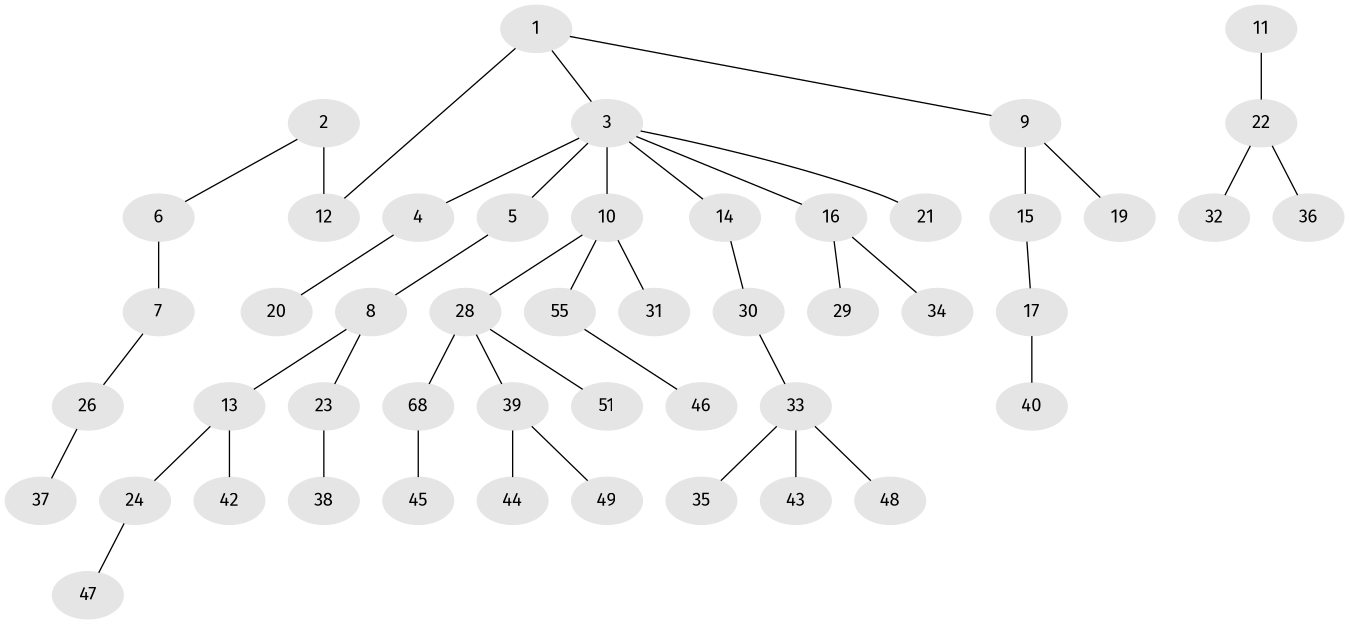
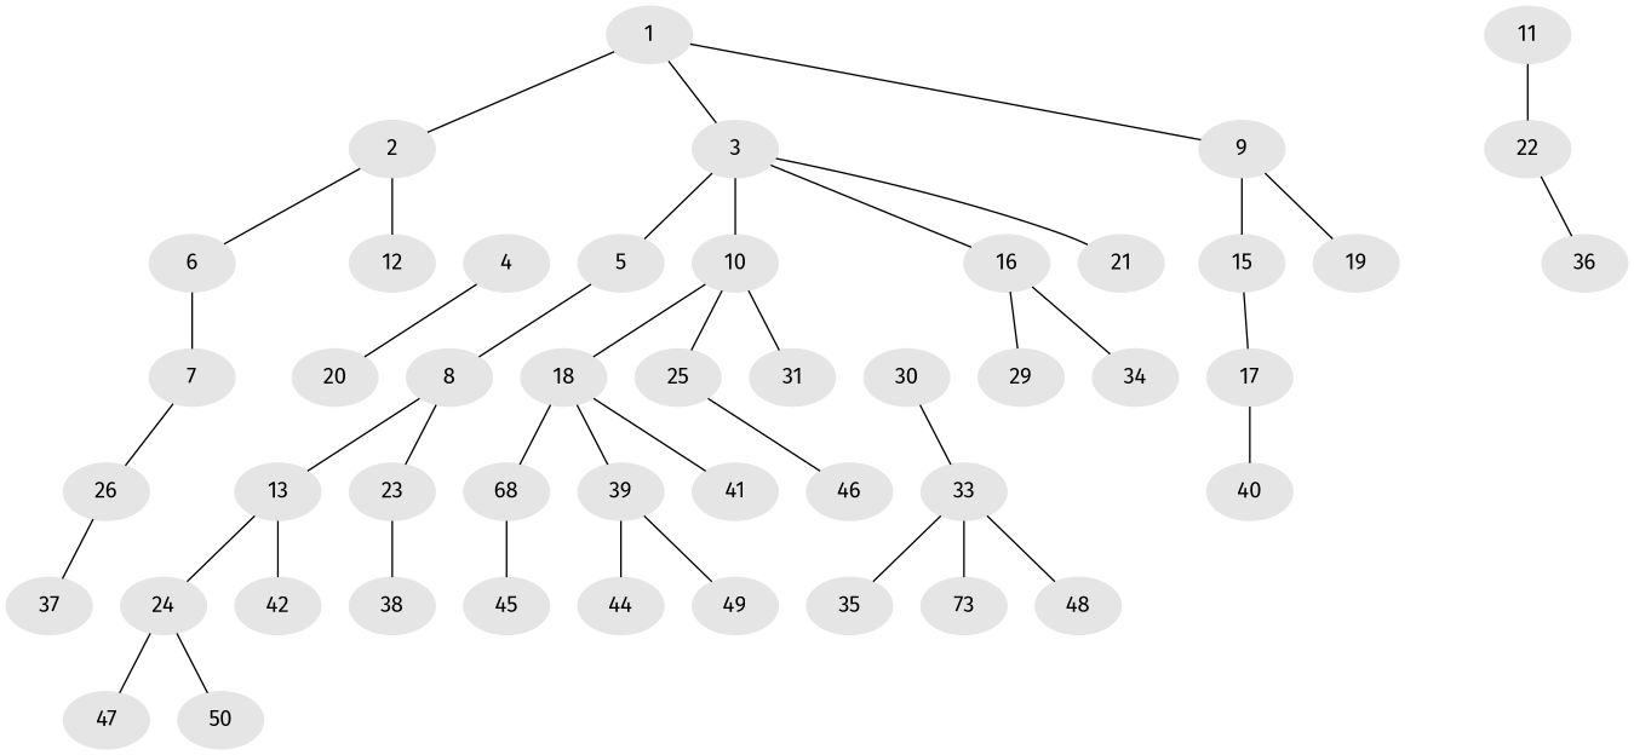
  graph {
    fontname="Fira Sans"
    node [color=gray90 fontname="Fira Sans" style=filled]
    edge [fontname="Fira Sans"]
    1
    2
    3
    9
    6
    12
    4
    5
    10
-   14
    16
    21
    15
    19
    7
    20
    8
-   18 [label=28]
-   25 [label=55]
+   18
+   25
    31
    30
    29
    34
    13
    23
    11
    22
    26
    37
    24
    42
    38
    17
    n34 [label=68]
    39
-   41 [label=51]
+   41
    46
-   32
    36
    47
+   50
    33
    40
    45
    44
    49
    35
-   43
+   43 [label=73]
    48
-   1 -- 12
+   1 -- 2
    1 -- 3
    1 -- 9
    2 -- 6
    2 -- 12
-   3 -- 4
    3 -- 5
    3 -- 10
-   3 -- 14
    3 -- 16
    3 -- 21
    9 -- 15
    9 -- 19
    6 -- 7
    4 -- 20
    5 -- 8
    10 -- 18
    10 -- 25
    10 -- 31
-   14 -- 30
    16 -- 29
    16 -- 34
    15 -- 17
    7 -- 26
    8 -- 13
    8 -- 23
    18 -- n34
    18 -- 39
    18 -- 41
    25 -- 46
    30 -- 33
    13 -- 24
    13 -- 42
    23 -- 38
    11 -- 22
-   22 -- 32
    22 -- 36
    26 -- 37
    24 -- 47
+   24 -- 50
    17 -- 40
    n34 -- 45
    39 -- 44
    39 -- 49
    33 -- 35
    33 -- 43
    33 -- 48
  }
